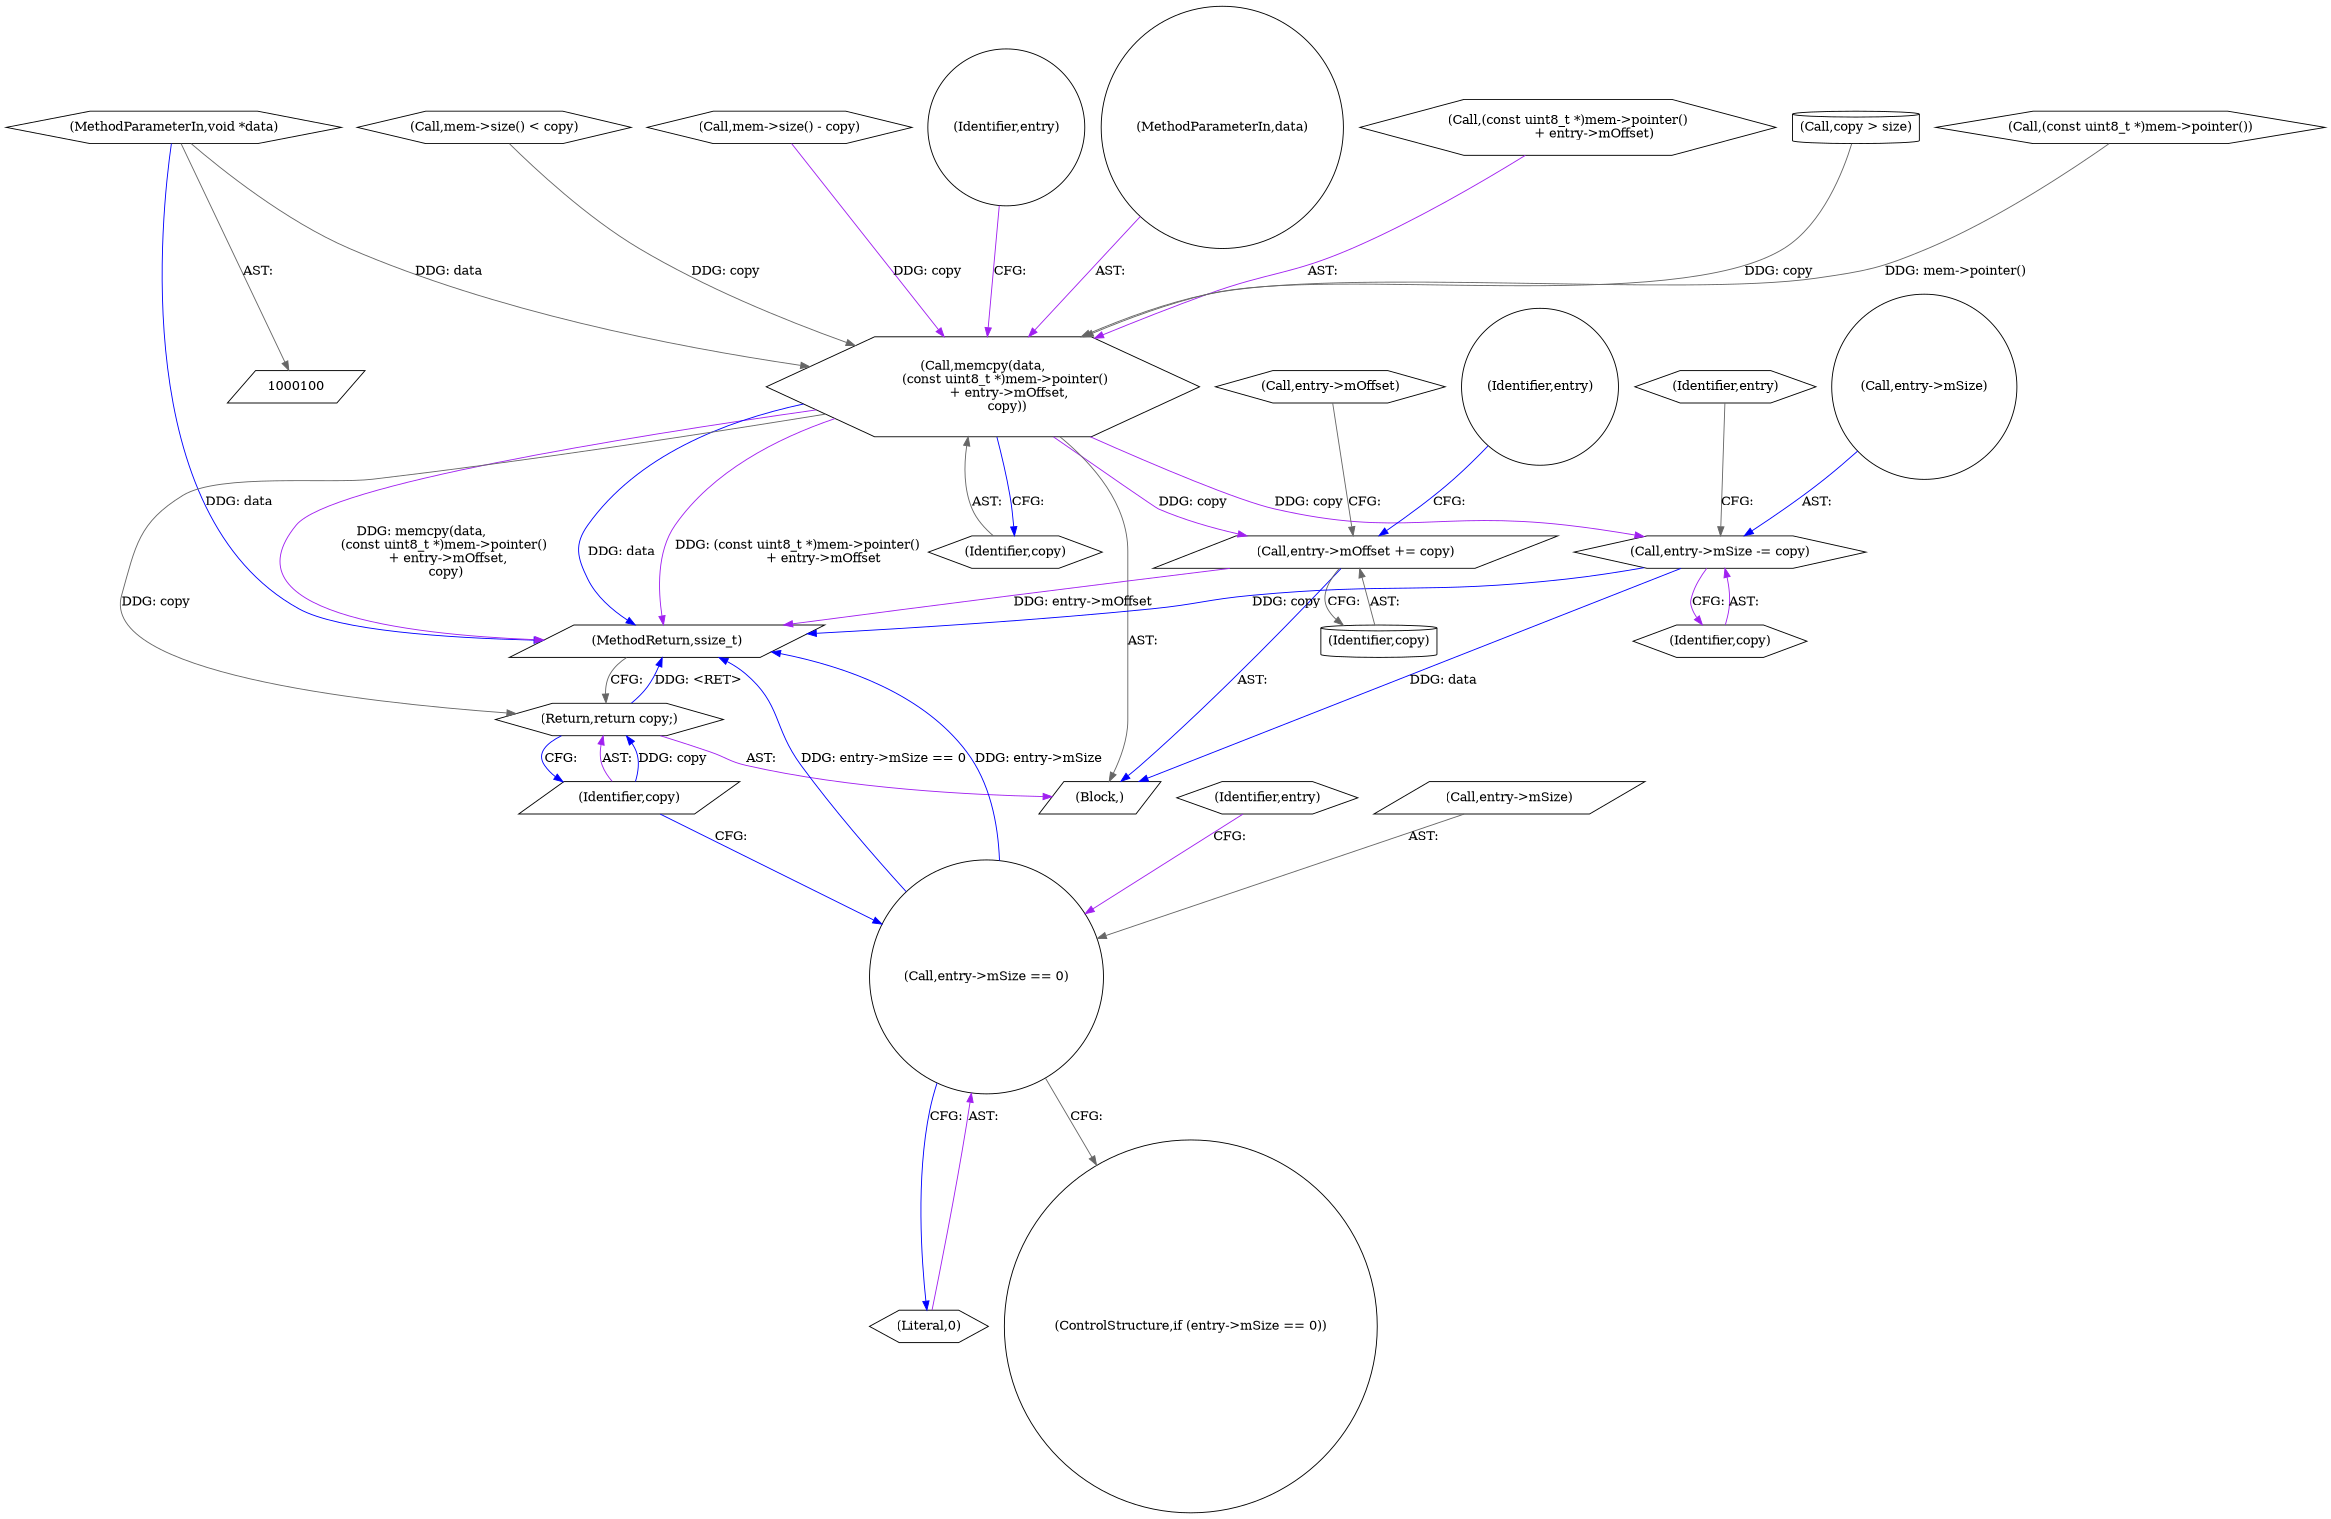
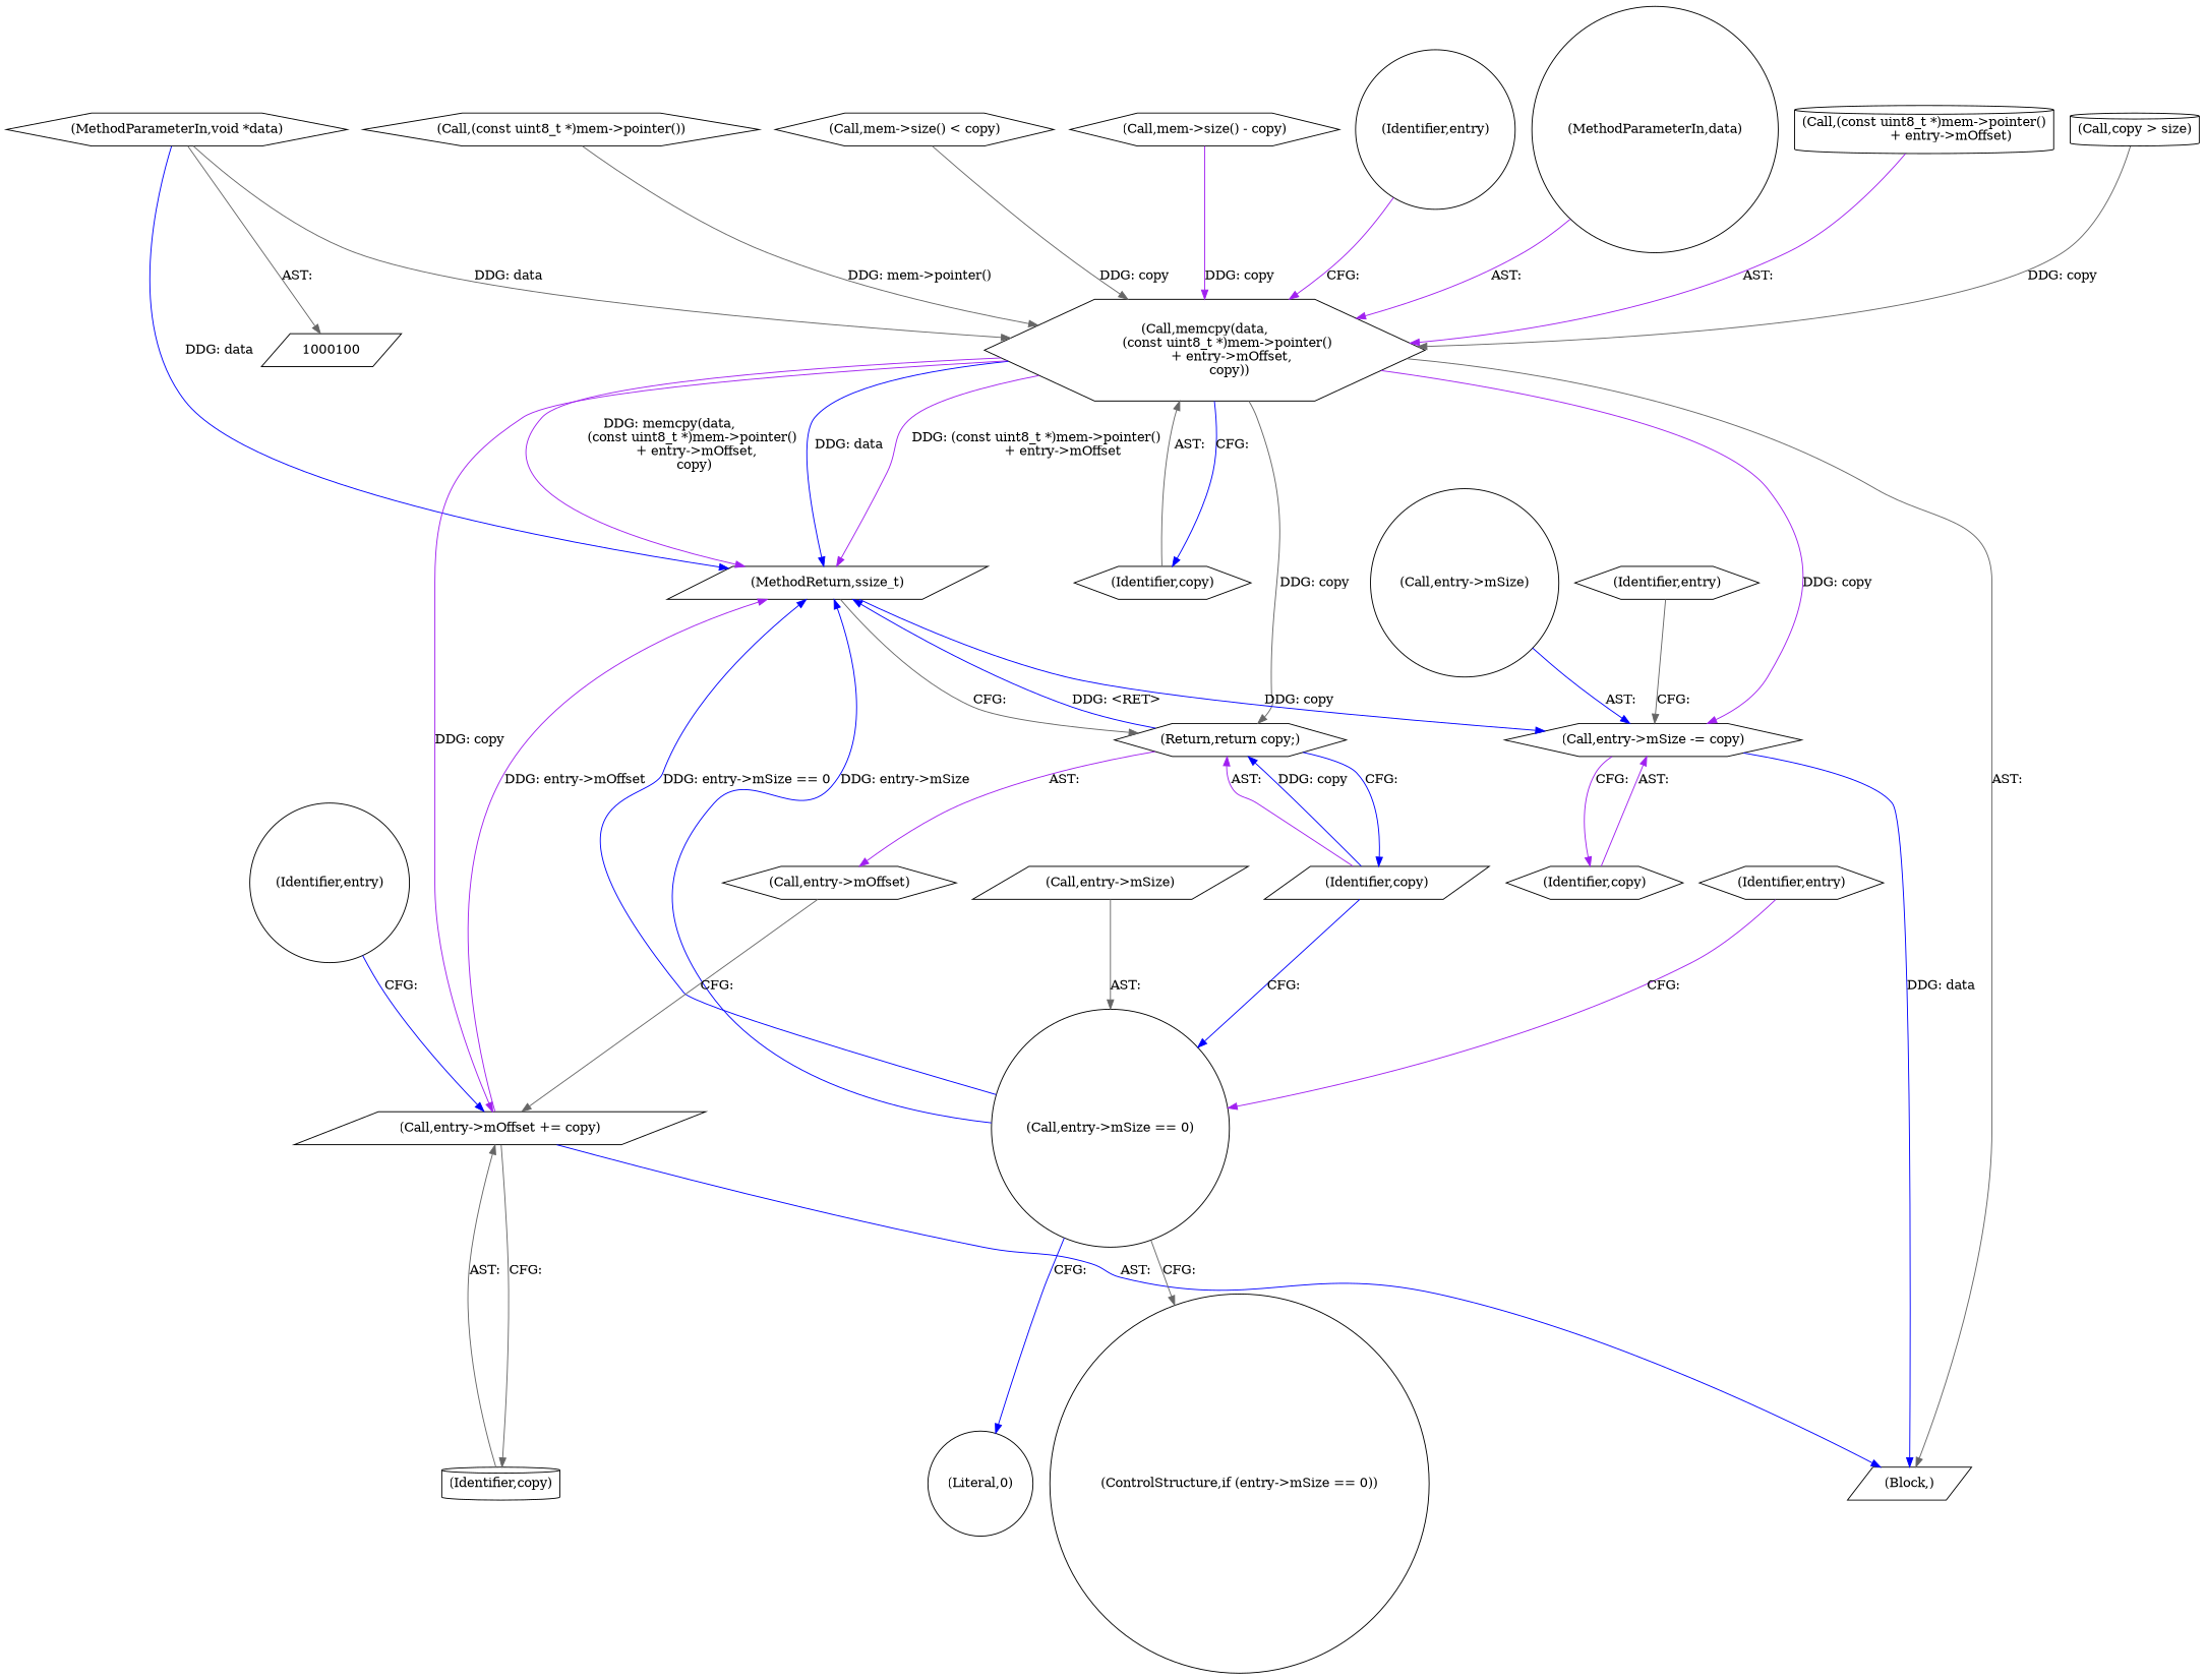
  digraph {
    node [shape=hexagon]
    edge [color=gray40]
    n1 [label="(MethodParameterIn,void *data)"]
    n2 [label="(Call,memcpy(data,\n           (const uint8_t *)mem->pointer()\n             + entry->mOffset,\n            copy))"]
    n3 [label="(MethodReturn,ssize_t)" shape=parallelogram]
    1000100 [shape=parallelogram]
    n5 [label="(Call,entry->mOffset += copy)" shape=parallelogram]
    n6 [label="(Call,entry->mSize -= copy)"]
    n7 [label="(Return,return copy;)"]
    n8 [label="(Block,)" shape=parallelogram]
    n9 [label="(Identifier,copy)"]
    n10 [label="(Identifier,copy)" shape=cylinder]
    n11 [label="(Identifier,copy)"]
    n12 [label="(Identifier,copy)" shape=parallelogram]
    n13 [label="(Call,entry->mSize == 0)" shape=circle]
-   n14 [label="(Literal,0)"]
+   n14 [label="(Literal,0)" shape=circle]
    n15 [label="(ControlStructure,if (entry->mSize == 0))" shape=circle]
    n16 [label="(Identifier,entry)"]
    n17 [label="(MethodParameterIn,data)" shape=circle]
-   n18 [label="(Call,(const uint8_t *)mem->pointer()\n             + entry->mOffset)"]
+   n18 [label="(Call,(const uint8_t *)mem->pointer()\n             + entry->mOffset)" shape=cylinder]
    n19 [label="(Call,copy > size)" shape=cylinder]
    n20 [label="(Call,(const uint8_t *)mem->pointer())"]
    n21 [label="(Call,mem->size() < copy)"]
    n22 [label="(Identifier,entry)"]
    n23 [label="(Call,mem->size() - copy)"]
    n24 [label="(Call,entry->mOffset)"]
    n25 [label="(Call,entry->mSize)" shape=circle]
    n26 [label="(Call,entry->mSize)" shape=parallelogram]
    n27 [label="(Identifier,entry)" shape=circle]
    n28 [label="(Identifier,entry)" shape=circle]
    n1 -> n2 [label="DDG: data"]
    n1 -> n3 [color=blue label="DDG: data"]
    n1 -> 1000100 [label="AST: "]
    n2 -> n3 [color=purple label="DDG: (const uint8_t *)mem->pointer()\n             + entry->mOffset"]
    n2 -> n3 [color=purple label="DDG: memcpy(data,\n           (const uint8_t *)mem->pointer()\n             + entry->mOffset,\n            copy)"]
    n2 -> n3 [color=blue label="DDG: data"]
    n2 -> n5 [color=purple label="DDG: copy"]
    n2 -> n6 [color=purple label="DDG: copy"]
    n2 -> n7 [label="DDG: copy"]
    n2 -> n8 [label="AST: "]
    n2 -> n9 [color=blue label="CFG: "]
    n3 -> n7 [label="CFG: "]
    n5 -> n3 [color=purple label="DDG: entry->mOffset"]
    n5 -> n8 [color=blue label="AST: "]
    n5 -> n10 [label="CFG: "]
-   n6 -> n3 [color=blue label="DDG: copy"]
+   n3 -> n6 [color=blue label="DDG: copy"]
    n6 -> n8 [color=blue label="DDG: data"]
    n6 -> n11 [color=purple label="CFG: "]
    n7 -> n3 [color=blue label="DDG: <RET>"]
-   n7 -> n8 [color=purple label="AST: "]
+   n7 -> n24 [color=purple label="AST: "]
    n7 -> n12 [color=blue label="CFG: "]
    n9 -> n2 [label="AST: "]
    n10 -> n5 [label="AST: "]
    n11 -> n6 [color=purple label="AST: "]
    n12 -> n7 [color=purple label="AST: "]
    n12 -> n7 [color=blue label="DDG: copy"]
    n12 -> n13 [color=blue label="CFG: "]
    n13 -> n3 [color=blue label="DDG: entry->mSize == 0"]
    n13 -> n3 [color=blue label="DDG: entry->mSize"]
    n13 -> n14 [color=blue label="CFG: "]
    n13 -> n15 [label="CFG: "]
-   n14 -> n13 [color=purple label="AST: "]
    n16 -> n6 [label="CFG: "]
    n17 -> n2 [color=purple label="AST: "]
    n18 -> n2 [color=purple label="AST: "]
    n19 -> n2 [label="DDG: copy"]
    n20 -> n2 [label="DDG: mem->pointer()"]
    n21 -> n2 [label="DDG: copy"]
    n22 -> n13 [color=purple label="CFG: "]
    n23 -> n2 [color=purple label="DDG: copy"]
    n24 -> n5 [label="CFG: "]
    n25 -> n6 [color=blue label="AST: "]
    n26 -> n13 [label="AST: "]
    n27 -> n2 [color=purple label="CFG: "]
    n28 -> n5 [color=blue label="CFG: "]
  }
